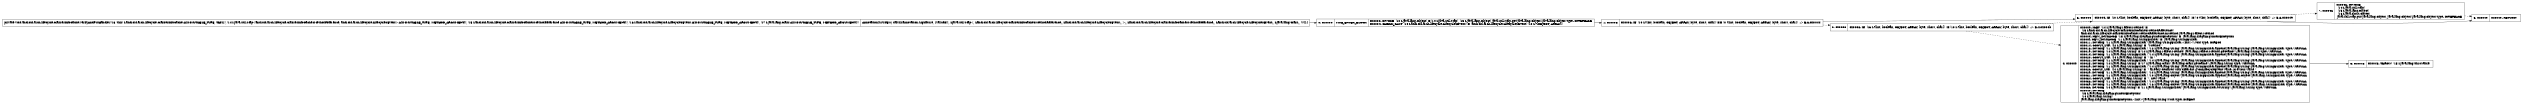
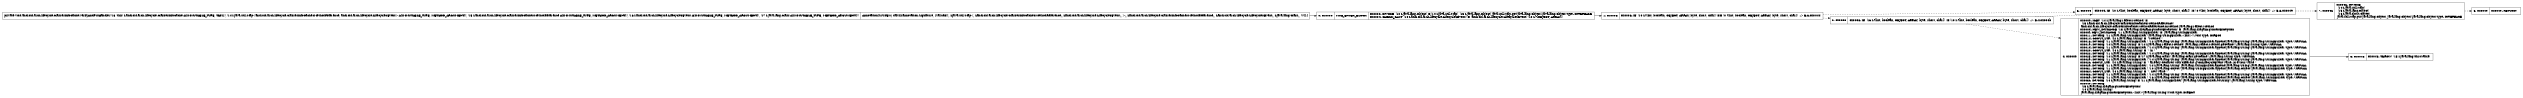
  digraph {
    rankdir=LR
    node [shape=record]
    n1 [label="{0\:\ 0x0000|MTH_ENTER_BLOCK\l|0x0000: INVOKE  (r0 I:java.lang.Object) = (r4 I:java.util.Map), (r5 I:java.lang.Object) java.util.Map.get(java.lang.Object):java.lang.Object type: INTERFACE \l0x0004: CHECK_CAST  (r0 I:android.arch.lifecycle.Lifecycle$Event) = (android.arch.lifecycle.Lifecycle$Event) (r0 I:?[OBJECT, ARRAY]) \l}"]
    n2 [label="{1\:\ 0x0006|0x0006: IF  (r0 I:?[int, boolean, OBJECT, ARRAY, byte, short, char]) == (0 ?[int, boolean, OBJECT, ARRAY, byte, short, char])  \-\> B:6:0x0044 \l}"]
    n3 [label="{2\:\ 0x0008|0x0008: IF  (r6 I:?[int, boolean, OBJECT, ARRAY, byte, short, char]) != (r0 I:?[int, boolean, OBJECT, ARRAY, byte, short, char])  \-\> B:4:0x000b \l}"]
    n4 [label="{6\:\ 0x0044|0x0044: IF  (r0 I:?[int, boolean, OBJECT, ARRAY, byte, short, char]) != (0 ?[int, boolean, OBJECT, ARRAY, byte, short, char])  \-\> B:8:0x0049 \l}"]
    n5 [label="{4\:\ 0x000b|0x000b: IGET  (r4 I:java.lang.reflect.Method) = \l  (r5 I:android.arch.lifecycle.ClassesInfoCache$MethodReference)\l android.arch.lifecycle.ClassesInfoCache.MethodReference.mMethod java.lang.reflect.Method \l0x000d: NEW_INSTANCE  (r5 I:java.lang.IllegalArgumentException) =  java.lang.IllegalArgumentException \l0x000f: NEW_INSTANCE  (r1 I:java.lang.StringBuilder) =  java.lang.StringBuilder \l0x0011: INVOKE  (r1 I:java.lang.StringBuilder) java.lang.StringBuilder.\<init\>():void type: DIRECT \l0x0014: CONST_STR  (r2 I:java.lang.String) =  \"Method \" \l0x0016: INVOKE  (r1 I:java.lang.StringBuilder), (r2 I:java.lang.String) java.lang.StringBuilder.append(java.lang.String):java.lang.StringBuilder type: VIRTUAL \l0x0019: INVOKE  (r4 I:java.lang.String) = (r4 I:java.lang.reflect.Method) java.lang.reflect.Method.getName():java.lang.String type: VIRTUAL \l0x001d: INVOKE  (r1 I:java.lang.StringBuilder), (r4 I:java.lang.String) java.lang.StringBuilder.append(java.lang.String):java.lang.StringBuilder type: VIRTUAL \l0x0020: CONST_STR  (r4 I:java.lang.String) =  \" in \" \l0x0022: INVOKE  (r1 I:java.lang.StringBuilder), (r4 I:java.lang.String) java.lang.StringBuilder.append(java.lang.String):java.lang.StringBuilder type: VIRTUAL \l0x0025: INVOKE  (r4 I:java.lang.String) = (r7 I:java.lang.Class) java.lang.Class.getName():java.lang.String type: VIRTUAL \l0x0029: INVOKE  (r1 I:java.lang.StringBuilder), (r4 I:java.lang.String) java.lang.StringBuilder.append(java.lang.String):java.lang.StringBuilder type: VIRTUAL \l0x002c: CONST_STR  (r4 I:java.lang.String) =  \" already declared with different @OnLifecycleEvent value: previous value \" \l0x002e: INVOKE  (r1 I:java.lang.StringBuilder), (r4 I:java.lang.String) java.lang.StringBuilder.append(java.lang.String):java.lang.StringBuilder type: VIRTUAL \l0x0031: INVOKE  (r1 I:java.lang.StringBuilder), (r0 I:java.lang.Object) java.lang.StringBuilder.append(java.lang.Object):java.lang.StringBuilder type: VIRTUAL \l0x0034: CONST_STR  (r4 I:java.lang.String) =  \", new value \" \l0x0036: INVOKE  (r1 I:java.lang.StringBuilder), (r4 I:java.lang.String) java.lang.StringBuilder.append(java.lang.String):java.lang.StringBuilder type: VIRTUAL \l0x0039: INVOKE  (r1 I:java.lang.StringBuilder), (r6 I:java.lang.Object) java.lang.StringBuilder.append(java.lang.Object):java.lang.StringBuilder type: VIRTUAL \l0x003c: INVOKE  (r4 I:java.lang.String) = (r1 I:java.lang.StringBuilder) java.lang.StringBuilder.toString():java.lang.String type: VIRTUAL \l0x0040: INVOKE  \l  (r5 I:java.lang.IllegalArgumentException)\l  (r4 I:java.lang.String)\l java.lang.IllegalArgumentException.\<init\>(java.lang.String):void type: DIRECT \l}"]
    n6 [label="{7\:\ 0x0046|0x0046: INVOKE  \l  (r4 I:java.util.Map)\l  (r5 I:java.lang.Object)\l  (r6 I:java.short.Object)\l java.util.Map.put(java.lang.Object, java.lang.Object):java.lang.Object type: INTERFACE \l}"]
    n7 [label="{8\:\ 0x0049|0x0049: RETURN   \l}"]
    n8 [label="{5\:\ 0x0043|0x0043: THROW  (r5 I:java.lang.Throwable) \l}"]
    n9 [label="{private void android.arch.lifecycle.ClassesInfoCache.verifyAndPutHandler((r3 'this' I:android.arch.lifecycle.ClassesInfoCache A[IMMUTABLE_TYPE, THIS]), (r4 I:java.util.Map\<android.arch.lifecycle.ClassesInfoCache$MethodReference, android.arch.lifecycle.Lifecycle$Event\> A[IMMUTABLE_TYPE, METHOD_ARGUMENT]), (r5 I:android.arch.lifecycle.ClassesInfoCache$MethodReference A[IMMUTABLE_TYPE, METHOD_ARGUMENT]), (r6 I:android.arch.lifecycle.Lifecycle$Event A[IMMUTABLE_TYPE, METHOD_ARGUMENT]), (r7 I:java.lang.Class A[IMMUTABLE_TYPE, METHOD_ARGUMENT]))  | Annotation[SYSTEM, dalvik.annotation.Signature, \{value=[(, Ljava\/util\/Map\<, Landroid\/arch\/lifecycle\/ClassesInfoCache$MethodReference;, Landroid\/arch\/lifecycle\/Lifecycle$Event;, \>;, Landroid\/arch\/lifecycle\/ClassesInfoCache$MethodReference;, Landroid\/arch\/lifecycle\/Lifecycle$Event;, Ljava\/lang\/Class;, )V]\}]\l}"]
    n1 -> n2
    n2 -> n3 [style=dashed]
-   n2 -> n4
+   n2 -> n4 [style=dashed]
    n3 -> n4 [style=dashed]
    n3 -> n5 [style=dashed]
    n4 -> n6 [style=dashed]
-   n4 -> n7
    n5 -> n8
    n6 -> n7 [style=dashed]
    n9 -> n1
  }
